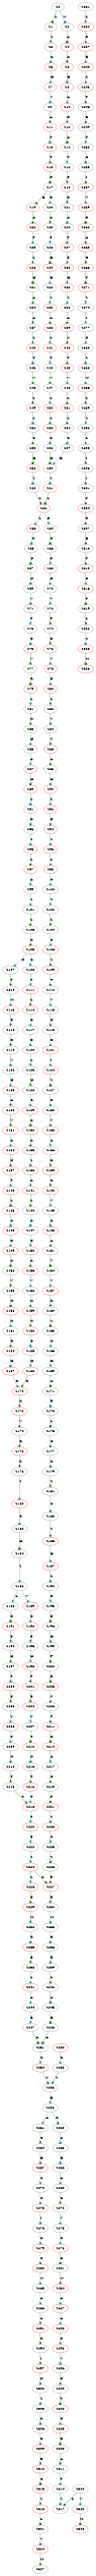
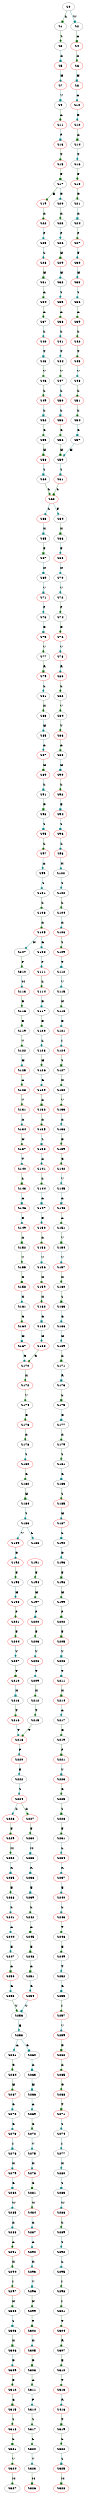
  strict digraph {
    node [color=gray40]
    edge [arrowhead=dot color=darkgreen]
    S0
    S1
    S2
    S3
    S4 [color=red]
    S5 [color=red]
    S6 [color=red]
    S7 [color=red]
    S8 [color=red]
    S9
    S10 [color=red]
    S11 [color=red]
    S12 [color=red]
    S13 [color=red]
    S14
    S15 [color=red]
    S16
    S17
    S18 [color=red]
    S19 [color=red]
    S20
    S21
    S22 [color=red]
    S23
    S24
    S25
    S26
    S27 [color=red]
    S28 [color=red]
    S29 [color=red]
    S30 [color=red]
    S31
    S32
    S33 [color=red]
    S34
    S35 [color=red]
    S36
    S37
    S38 [color=red]
    S39 [color=red]
    S40 [color=red]
    S41 [color=red]
    S42 [color=red]
    S43
    S44
    S45 [color=red]
    S46
    S47
    S48
    S49 [color=red]
    S50 [color=red]
    S51 [color=red]
    S52
    S53 [color=red]
    S54
    S55
    S56
    S57
    S58 [color=red]
    S59
    S60
    S61 [color=red]
    S62 [color=red]
    S63 [color=red]
    S64
    S65
    S66
    S67
    S68 [color=red]
    S69
    S70
    S71 [color=red]
    S72
    S73
    S74
    S75 [color=red]
    S76 [color=red]
    S77
    S78 [color=red]
    S79 [color=red]
    S80 [color=red]
    S81
    S82
    S83
    S84
    S85
    S86 [color=red]
    S87 [color=red]
    S88
    S89 [color=red]
    S90 [color=red]
    S91
    S92 [color=red]
    S93
    S94 [color=red]
    S95 [color=red]
    S96 [color=red]
    S97 [color=red]
    S98 [color=red]
    S99
    S100
    S101
    S102
    S103
    S104
    S105 [color=red]
    S106 [color=red]
    S107
    S108
    S109 [color=red]
    n111 [label=S810]
    S111 [color=red]
    S112
    S113 [color=red]
    S114 [color=red]
    S115
    S116
    S117
    S118
    S119
    S120
    S121 [color=red]
    S122
    S123
    S124 [color=red]
    S125 [color=red]
    S126
    S127
    S128 [color=red]
    S129 [color=red]
    S130
    S131 [color=red]
    S132 [color=red]
    S133 [color=red]
    S134 [color=red]
    S135 [color=red]
    S136
    S137 [color=red]
    S138 [color=red]
    S139 [color=red]
    S140 [color=red]
    S141 [color=red]
    S142 [color=red]
    S143 [color=red]
    S144
    S145
    S146 [color=red]
    S147
    S148 [color=red]
    S149 [color=red]
    S150 [color=red]
    S151
    S152
    S153 [color=red]
    S154
    S155
    S156
    S157 [color=red]
    S158 [color=red]
    S159 [color=red]
    S160
    S161
    S162 [color=red]
    S163
    S164 [color=red]
    S165
    S166
    S167 [color=red]
    S168 [color=red]
    S169
    S170 [color=red]
    S171
    S172 [color=red]
    S173
    S174
    S175
    S176 [color=red]
    S177
    S178
    S179
    S180 [color=red]
    S181
    S182
    S183
    S184
    S185 [color=red]
    S186
    S187 [color=red]
    S188
    S189 [color=red]
    S190
    S191 [color=red]
    S192 [color=red]
    S193
    S194
    S195
    S196
    S197
    S198 [color=red]
    S199
    S200 [color=red]
    S201 [color=red]
    S202
    S203
    S204 [color=red]
    S205 [color=red]
    S206 [color=red]
    S207
    S208
    S209
    S210 [color=red]
    S211 [color=red]
    S212
    S213
    S214 [color=red]
    S215
    S216 [color=red]
    S217
    S218 [color=red]
    S219
    S220 [color=red]
    S221 [color=red]
    S222
    S223 [color=red]
    S224 [color=red]
    S225
    S226 [color=red]
    S227 [color=red]
    S228
    S229 [color=red]
    S230
    S231
    S232
    S233
    S234 [color=red]
    S235 [color=red]
    S236
    S237 [color=red]
    S238
    S239
    S240 [color=red]
    S241 [color=red]
    S242
    S243 [color=red]
    S244
    S245
    S246
    S247
    S248
    S249
    S250 [color=red]
    S251
    S252
    S253
    S254 [color=red]
    S255
    S256
    S257 [color=red]
    S258
    S259 [color=red]
    S260
    S261
    S262 [color=red]
    S263
    S264
    S265 [color=red]
    S266
    S267 [color=red]
    S268 [color=red]
    S269
    S270
    S271 [color=red]
    S272
    S273 [color=red]
    S274
    S275
    S276
    S277
    S278 [color=red]
    S279 [color=red]
    S280
    S281
    S282 [color=red]
    S283
    n285 [color=red label=S484]
    S285
    S286 [color=red]
    S287 [color=red]
    S288
    S289
    S290 [color=red]
    S291 [color=red]
    S292
    S293 [color=red]
    S294
    S295
    S296
    S297 [color=red]
    S298
    S299
    S300
    S301
    S302 [color=red]
    S303
    S304 [color=red]
    S305 [color=red]
    S306
    S307
    S308
    S309 [color=red]
    S310
    S311
    S312 [color=red]
    S313 [color=red]
    S314
    S315 [color=red]
-   S316 [color=red]
+   S316 [color=red label=S416]
    S317
    S318 [color=red]
    S319
    S320
    S321
    S322
    S323
    S324 [color=red]
    S325 [color=red]
    S326 [color=red]
    S327
    S328 [color=red]
    S0 -> S1 [arrowhead=box label=L]
    S0 -> S2 [arrowhead=box color=teal label=W]
    S1 -> S3 [arrowhead=diamond label=S]
    S2 -> S4 [arrowhead=box label=A]
    S3 -> S5 [arrowhead=box color=teal label=A]
    S4 -> S6 [arrowhead=diamond label=A]
    S5 -> S7 [color=teal label=H]
    S6 -> S8 [arrowhead=box color=teal label=H]
    S7 -> S9 [arrowhead=box color=teal label=V]
    S8 -> S10 [color=teal label=A]
    S9 -> S11 [arrowhead=diamond label=A]
    S10 -> S12 [arrowhead=diamond color=teal label=D]
    S11 -> S13 [arrowhead=box color=teal label=P]
    S12 -> S14 [arrowhead=box label=A]
    S13 -> S15 [label=T]
    S14 -> S16 [arrowhead=diamond color=teal label=T]
    S15 -> S17 [arrowhead=box label=F]
    S16 -> S18 [arrowhead=diamond label=F]
    S17 -> S19 [label=E]
    S17 -> S20 [color=teal label=D]
    S18 -> S21 [arrowhead=diamond label=D]
    S19 -> S22 [label=A]
    S20 -> S23 [arrowhead=diamond label=A]
    S21 -> S24 [arrowhead=box color=teal label=A]
    S22 -> S25 [color=teal label=P]
    S23 -> S26 [arrowhead=diamond color=teal label=P]
    S24 -> S27 [label=P]
    S25 -> S28 [arrowhead=diamond color=teal label=L]
    S26 -> S29 [arrowhead=box label=H]
    S27 -> S30 [arrowhead=diamond color=teal label=F]
    S28 -> S31 [arrowhead=box label=H]
    S29 -> S32 [color=teal label=H]
    S30 -> S33 [arrowhead=diamond color=teal label=H]
    S31 -> S34 [label=A]
    S32 -> S35 [arrowhead=diamond color=teal label=S]
    S33 -> S36 [color=teal label=S]
    S34 -> S37 [arrowhead=diamond label=A]
    S35 -> S38 [label=A]
    S36 -> S39 [label=A]
    S37 -> S40 [arrowhead=diamond color=teal label=L]
    S38 -> S41 [arrowhead=diamond color=teal label=L]
    S39 -> S42 [arrowhead=diamond label=L]
    S40 -> S43 [arrowhead=box color=teal label=T]
    S41 -> S44 [arrowhead=diamond color=teal label=T]
    S42 -> S45 [label=T]
    S43 -> S46 [label=V]
    S44 -> S47 [label=V]
    S45 -> S48 [color=teal label=V]
    S46 -> S49 [arrowhead=diamond label=L]
    S47 -> S50 [arrowhead=diamond color=teal label=L]
    S48 -> S51 [label=L]
    S49 -> S52 [arrowhead=box color=teal label=L]
    S50 -> S53 [arrowhead=box color=teal label=L]
    S51 -> S54 [label=L]
    S52 -> S55 [label=C]
    S53 -> S56 [label=C]
    S54 -> S57 [arrowhead=box color=teal label=C]
    S55 -> S58 [arrowhead=box label=H]
    S56 -> S59 [arrowhead=box label=H]
    S57 -> S59 [arrowhead=diamond color=teal label=H]
    S58 -> S60 [arrowhead=box color=teal label=S]
    S59 -> S61 [arrowhead=box color=teal label=S]
    S60 -> S62 [arrowhead=diamond label=L]
    S61 -> S62 [arrowhead=box label=L]
    S62 -> S63 [color=teal label=L]
    S62 -> S64 [arrowhead=diamond color=teal label=F]
    S63 -> S65 [arrowhead=box color=teal label=K]
    S64 -> S66 [arrowhead=box label=K]
    S65 -> S67 [arrowhead=box label=F]
    S66 -> S68 [arrowhead=diamond color=teal label=F]
    S67 -> S69 [arrowhead=box color=teal label=N]
    S68 -> S70 [color=teal label=N]
    S69 -> S71 [arrowhead=box color=teal label=V]
    S70 -> S72 [arrowhead=diamond color=teal label=V]
    S71 -> S73 [arrowhead=diamond color=teal label=P]
    S72 -> S74 [arrowhead=diamond label=P]
    S73 -> S75 [arrowhead=box color=teal label=D]
    S74 -> S76 [arrowhead=diamond label=D]
    S75 -> S77 [arrowhead=diamond label=V]
    S76 -> S78 [arrowhead=diamond color=teal label=V]
    S77 -> S79 [arrowhead=box label=R]
    S78 -> S80 [color=teal label=R]
    S79 -> S81 [arrowhead=diamond color=teal label=L]
    S80 -> S82 [arrowhead=diamond label=L]
    S81 -> S83 [arrowhead=diamond label=K]
    S82 -> S84 [arrowhead=diamond label=V]
    S83 -> S85 [color=teal label=H]
    S84 -> S86 [arrowhead=diamond label=Y]
    S85 -> S87 [arrowhead=diamond color=teal label=A]
    S86 -> S88 [label=A]
    S87 -> S89 [arrowhead=box label=H]
    S88 -> S90 [arrowhead=box color=teal label=H]
    S89 -> S91 [arrowhead=box color=teal label=L]
-   S90 -> S92 [arrowhead=diamond color=teal label=L]
-   S91 -> S93 [arrowhead=box color=teal label=D]
+   S90 -> S92 [arrowhead=diamond label=L]
+   S91 -> S93 [arrowhead=box label=D]
    S92 -> S94 [arrowhead=box color=teal label=E]
    S93 -> S95 [arrowhead=box color=teal label=S]
    S94 -> S96 [arrowhead=box color=teal label=S]
    S95 -> S97 [label=L]
    S96 -> S98 [color=teal label=L]
    S97 -> S99 [arrowhead=diamond color=teal label=A]
    S98 -> S100 [color=teal label=K]
    S99 -> S101 [color=teal label=S]
    S100 -> S102 [arrowhead=diamond color=teal label=S]
    S101 -> S103 [label=L]
    S102 -> S104 [arrowhead=diamond label=L]
    S103 -> S105 [label=A]
    S104 -> S106 [color=teal label=A]
    S105 -> S107 [color=teal label=N]
    S105 -> S108 [color=teal label=G]
    S106 -> S109 [label=S]
    S107 -> n111 [arrowhead=diamond label=P]
    S108 -> S111 [arrowhead=diamond color=teal label=P]
    S109 -> S112 [arrowhead=box color=teal label=T]
    n111 -> S113 [color=teal label=M]
    S111 -> S114 [arrowhead=diamond label=L]
    S112 -> S115 [color=teal label=V]
    S113 -> S116 [arrowhead=diamond label=D]
    S114 -> S117 [color=teal label=D]
    S115 -> S118 [label=N]
    S116 -> S119 [arrowhead=diamond label=D]
    S117 -> S120 [label=D]
    S118 -> S121 [color=teal label=D]
    S119 -> S122 [label=V]
    S120 -> S123 [arrowhead=diamond color=teal label=L]
    S121 -> S124 [color=teal label=I]
    S122 -> S125 [color=teal label=H]
    S123 -> S126 [arrowhead=diamond label=H]
    S124 -> S127 [arrowhead=box label=S]
    S125 -> S128 [arrowhead=diamond label=A]
    S126 -> S129 [color=teal label=G]
    S127 -> S130 [label=K]
    S128 -> S131 [arrowhead=diamond label=V]
    S129 -> S132 [arrowhead=box label=A]
    S130 -> S133 [label=V]
    S131 -> S134 [color=teal label=A]
    S132 -> S135 [label=A]
    S133 -> S136 [arrowhead=diamond color=teal label=A]
    S134 -> S137 [label=N]
    S135 -> S138 [arrowhead=box color=teal label=S]
    S136 -> S139 [arrowhead=diamond label=D]
    S137 -> S140 [color=teal label=T]
    S138 -> S141 [arrowhead=diamond color=teal label=A]
    S139 -> S142 [arrowhead=diamond label=G]
    S140 -> S143 [arrowhead=box label=L]
    S141 -> S144 [label=L]
    S142 -> S145 [arrowhead=diamond color=teal label=V]
    S143 -> S146 [arrowhead=box color=teal label=A]
    S144 -> S147 [arrowhead=box color=teal label=A]
    S145 -> S148 [arrowhead=box color=teal label=A]
    S146 -> S149 [color=teal label=D]
    S147 -> S150 [arrowhead=diamond color=teal label=D]
    S148 -> S151 [label=A]
    S149 -> S152 [arrowhead=box label=A]
    S150 -> S153 [label=A]
    S151 -> S154 [arrowhead=box label=V]
    S152 -> S155 [arrowhead=diamond label=V]
    S153 -> S156 [color=teal label=V]
    S154 -> S157 [color=teal label=V]
    S155 -> S158 [arrowhead=box label=K]
    S156 -> S159 [label=K]
    S157 -> S160 [arrowhead=diamond label=K]
    S158 -> S161 [color=teal label=K]
    S159 -> S162 [arrowhead=diamond label=K]
    S160 -> S163 [arrowhead=box label=S]
    S161 -> S164 [label=G]
    S162 -> S165 [arrowhead=box color=teal label=G]
    S163 -> S166 [color=teal label=G]
    S164 -> S167 [arrowhead=box color=teal label=H]
    S165 -> S168 [arrowhead=diamond color=teal label=H]
    S166 -> S169 [arrowhead=diamond color=teal label=H]
    S167 -> S170 [color=teal label=G]
    S168 -> S170 [arrowhead=diamond label=G]
    S169 -> S171 [arrowhead=box label=A]
    S170 -> S172 [arrowhead=diamond label=K]
    S171 -> S173 [arrowhead=box color=teal label=R]
    S172 -> S174 [label=V]
    S173 -> S175 [arrowhead=box label=L]
    S174 -> S176 [arrowhead=diamond label=Q]
    S175 -> S177 [arrowhead=box color=teal label=Q]
    S176 -> S178 [arrowhead=diamond label=A]
    S177 -> S179 [label=A]
    S178 -> S180 [color=teal label=S]
    S179 -> S181 [arrowhead=diamond label=S]
    S180 -> S182 [label=G]
    S181 -> S183 [arrowhead=box color=teal label=G]
    S182 -> S184 [arrowhead=box label=H]
    S183 -> S185 [arrowhead=diamond label=S]
    S184 -> S186 [color=teal label=S]
    S185 -> S187 [color=teal label=H]
    S186 -> S188 [arrowhead=diamond color=teal label=L]
    S186 -> S189 [color=teal label=V]
    S187 -> S190 [arrowhead=box color=teal label=L]
-   S188 -> S191 [arrowhead=box label=D]
    S189 -> S192 [color=teal label=D]
    S190 -> S193 [arrowhead=diamond color=teal label=D]
    S191 -> S194 [arrowhead=diamond label=F]
    S192 -> S195 [arrowhead=diamond label=F]
    S193 -> S196 [arrowhead=box label=F]
    S194 -> S197 [label=H]
    S195 -> S198 [arrowhead=diamond color=teal label=H]
    S196 -> S199 [label=H]
    S197 -> S200 [arrowhead=box color=teal label=P]
    S198 -> S201 [arrowhead=diamond label=P]
    S199 -> S202 [arrowhead=box label=P]
    S200 -> S203 [arrowhead=diamond label=F]
    S201 -> S204 [arrowhead=diamond label=F]
    S202 -> S205 [arrowhead=box label=F]
    S203 -> S206 [color=teal label=Y]
    S204 -> S207 [arrowhead=diamond color=teal label=Y]
    S205 -> S208 [arrowhead=box color=teal label=Y]
    S206 -> S209 [color=teal label=T]
    S207 -> S210 [arrowhead=box label=T]
    S208 -> S211 [arrowhead=box color=teal label=T]
    S209 -> S212 [label=K]
    S210 -> S213 [arrowhead=box color=teal label=K]
    S211 -> S214 [arrowhead=box label=K]
    S212 -> S215 [arrowhead=diamond label=T]
    S213 -> S216 [label=T]
    S214 -> S217 [arrowhead=diamond color=teal label=A]
    S215 -> S218 [label=T]
    S216 -> S218 [color=teal label=T]
    S217 -> S219 [label=Q]
    S218 -> S220 [arrowhead=diamond color=teal label=P]
    S219 -> S221 [arrowhead=box label=P]
    S220 -> S222 [arrowhead=diamond color=teal label=F]
    S221 -> S223 [arrowhead=box color=teal label=Y]
    S222 -> S224 [arrowhead=diamond color=teal label=S]
    S223 -> S225 [arrowhead=diamond label=C]
    S224 -> S226 [arrowhead=diamond color=teal label=L]
    S224 -> S227 [arrowhead=diamond label=A]
    S225 -> S228 [arrowhead=box label=S]
    S226 -> S229 [label=F]
    S227 -> S230 [arrowhead=diamond label=F]
-   S228 -> S227 [label=F]
+   S228 -> S231 [label=F]
    S229 -> S232 [arrowhead=diamond label=M]
    S230 -> S233 [arrowhead=box color=teal label=M]
    S231 -> S234 [arrowhead=diamond color=teal label=L]
    S232 -> S235 [arrowhead=box color=teal label=R]
    S233 -> S236 [arrowhead=box color=teal label=R]
    S234 -> S237 [color=teal label=R]
    S235 -> S238 [arrowhead=diamond label=E]
    S236 -> S239 [arrowhead=box color=teal label=E]
    S237 -> S240 [color=teal label=E]
    S238 -> S241 [color=teal label=L]
    S239 -> S242 [label=L]
    S240 -> S243 [color=teal label=L]
    S241 -> S244 [color=teal label=A]
    S242 -> S245 [arrowhead=box label=A]
    S243 -> S246 [label=T]
    S244 -> S247 [arrowhead=diamond color=teal label=E]
    S245 -> S248 [arrowhead=box label=E]
    S246 -> S249 [label=E]
-   S247 -> S251 [arrowhead=box label=A]
+   S247 -> S250 [arrowhead=box label=A]
    S248 -> S251 [arrowhead=box label=A]
    S249 -> S252 [arrowhead=diamond color=teal label=T]
    S250 -> S253 [color=teal label=G]
    S251 -> S254 [arrowhead=diamond color=teal label=G]
    S252 -> S255 [arrowhead=box color=teal label=G]
    S253 -> S256 [arrowhead=diamond label=Y]
    S254 -> S256 [arrowhead=box color=teal label=Y]
    S255 -> S257 [label=I]
    S256 -> S258 [arrowhead=diamond color=teal label=E]
    S257 -> S259 [color=teal label=V]
    S258 -> S260 [arrowhead=box color=teal label=G]
    S258 -> S261 [arrowhead=diamond color=teal label=A]
    S259 -> S262 [arrowhead=box label=D]
    S260 -> S263 [arrowhead=box color=teal label=A]
    S261 -> S264 [arrowhead=diamond label=G]
    S262 -> S265 [label=A]
    S263 -> S266 [arrowhead=box color=teal label=H]
    S264 -> S267 [label=H]
    S265 -> S268 [arrowhead=diamond label=Q]
    S266 -> S269 [color=teal label=A]
    S267 -> S270 [color=teal label=G]
    S268 -> S271 [arrowhead=box label=T]
    S269 -> S272 [arrowhead=diamond label=G]
    S270 -> S273 [color=teal label=G]
    S271 -> S274 [arrowhead=diamond color=teal label=S]
    S272 -> S275 [color=teal label=V]
    S273 -> S276 [arrowhead=box color=teal label=I]
    S274 -> S277 [arrowhead=diamond color=teal label=I]
    S275 -> S278 [color=teal label=K]
    S276 -> S279 [color=teal label=K]
    S277 -> S280 [arrowhead=diamond color=teal label=K]
    S278 -> S281 [arrowhead=box label=G]
    S279 -> S282 [arrowhead=box color=teal label=G]
    S280 -> S283 [arrowhead=box color=teal label=S]
    S281 -> n285 [arrowhead=diamond label=W]
    S282 -> S285 [color=teal label=W]
    S283 -> S286 [color=teal label=W]
    n285 -> S287 [color=teal label=A]
    S285 -> S288 [color=teal label=A]
    S286 -> S289 [arrowhead=diamond label=L]
    S287 -> S290 [color=teal label=A]
    S288 -> S291 [arrowhead=diamond label=A]
    S289 -> S292 [arrowhead=diamond color=teal label=S]
    S290 -> S293 [arrowhead=diamond color=teal label=K]
    S291 -> S294 [arrowhead=diamond label=K]
    S292 -> S295 [color=teal label=L]
    S293 -> S296 [arrowhead=box color=teal label=V]
    S294 -> S297 [arrowhead=diamond label=I]
    S295 -> S298 [arrowhead=diamond label=I]
    S296 -> S299 [label=N]
    S297 -> S300 [label=N]
    S298 -> S301 [label=I]
    S299 -> S302 [arrowhead=box label=T]
    S300 -> S303 [arrowhead=box color=teal label=S]
    S301 -> S304 [label=T]
    S302 -> S305 [color=teal label=K]
-   S303 -> S306 [label=K]
+   S303 -> S306 [arrowhead=box label=K]
    S304 -> S307 [label=R]
    S305 -> S308 [arrowhead=box label=D]
    S306 -> S309 [color=teal label=D]
    S307 -> S310 [label=E]
    S308 -> S311 [arrowhead=diamond label=A]
    S309 -> S312 [arrowhead=diamond label=E]
    S310 -> S313 [label=T]
    S311 -> S314 [color=teal label=P]
    S312 -> S315 [arrowhead=box label=G]
    S313 -> S316 [color=teal label=R]
    S314 -> S317 [label=S]
    S315 -> S318 [arrowhead=diamond label=S]
    S316 -> S319 [arrowhead=box label=T]
-   S320 -> S317 [label=L]
+   S317 -> S320 [label=L]
    S318 -> S321 [arrowhead=box label=L]
    S319 -> S322 [arrowhead=diamond label=L]
    S320 -> S323 [color=teal label=V]
    S321 -> S324 [label=V]
    S322 -> S325 [arrowhead=box color=teal label=S]
    S323 -> S326 [arrowhead=box label=M]
    S324 -> S327 [label=M]
    S325 -> S328 [arrowhead=box label=M]
  }
